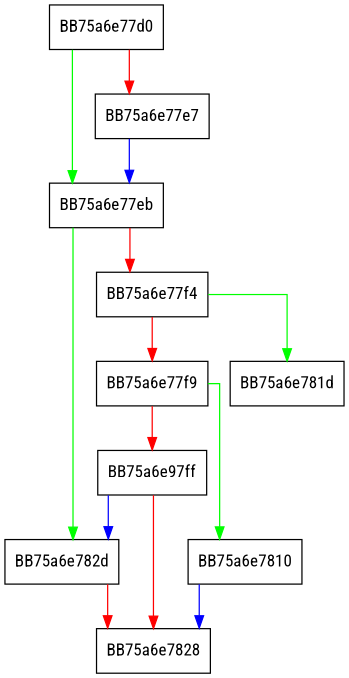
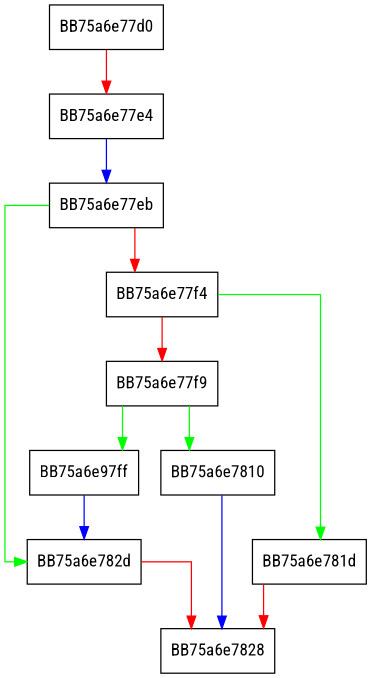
  digraph {
    fontname="Roboto Condensed"
    splines=ortho
    node [fontname="Roboto Condensed" shape=box]
    edge [color=red fontname="Roboto Condensed"]
    BB75a6e77d0
    BB75a6e77eb
-   BB75a6e77e7
+   BB75a6e77e7 [label=BB75a6e77e4]
    BB75a6e782d
    BB75a6e77f4
    BB75a6e7828
    BB75a6e781d
    BB75a6e77f9
    BB75a6e7810
    n10 [label=BB75a6e97ff]
-   BB75a6e77d0 -> BB75a6e77eb [color=green]
    BB75a6e77d0 -> BB75a6e77e7
    BB75a6e77eb -> BB75a6e782d [color=green]
    BB75a6e77eb -> BB75a6e77f4
    BB75a6e77e7 -> BB75a6e77eb [color=blue]
    BB75a6e782d -> BB75a6e7828
    BB75a6e77f4 -> BB75a6e781d [color=green]
    BB75a6e77f4 -> BB75a6e77f9
-   n10 -> BB75a6e7828
+   BB75a6e781d -> BB75a6e7828
    BB75a6e77f9 -> BB75a6e7810 [color=green]
-   BB75a6e77f9 -> n10
+   BB75a6e77f9 -> n10 [color=green]
    BB75a6e7810 -> BB75a6e7828 [color=blue]
    n10 -> BB75a6e782d [color=blue]
  }
